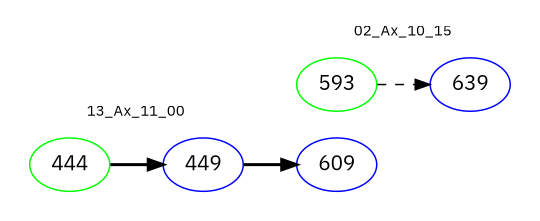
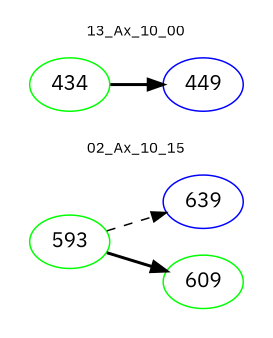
  digraph {
    fontname="IBM Plex Sans"
    rankdir=LR
    node [color=blue fontname="IBM Plex Sans"]
    edge [color=black fontname="IBM Plex Sans" style=bold]
    n1 [color=green label=593]
-   n2 [label=609]
+   n2 [color=green label=609]
    n3 [label=639]
-   n4 [color=green label=444]
+   n4 [color=green label=434]
    n5 [label=449]
    subgraph cluster_1 {
      color=white
      fontsize=10
      label="02_Ax_10_15"
      n1
      n2
      n3
    }
    subgraph cluster_2 {
      color=white
      fontsize=10
-     label="13_Ax_11_00"
+     label="13_Ax_10_00"
      n4
      n5
    }
-   n5 -> n2
+   n1 -> n2
    n1 -> n3 [style=dashed]
    n4 -> n5
  }
